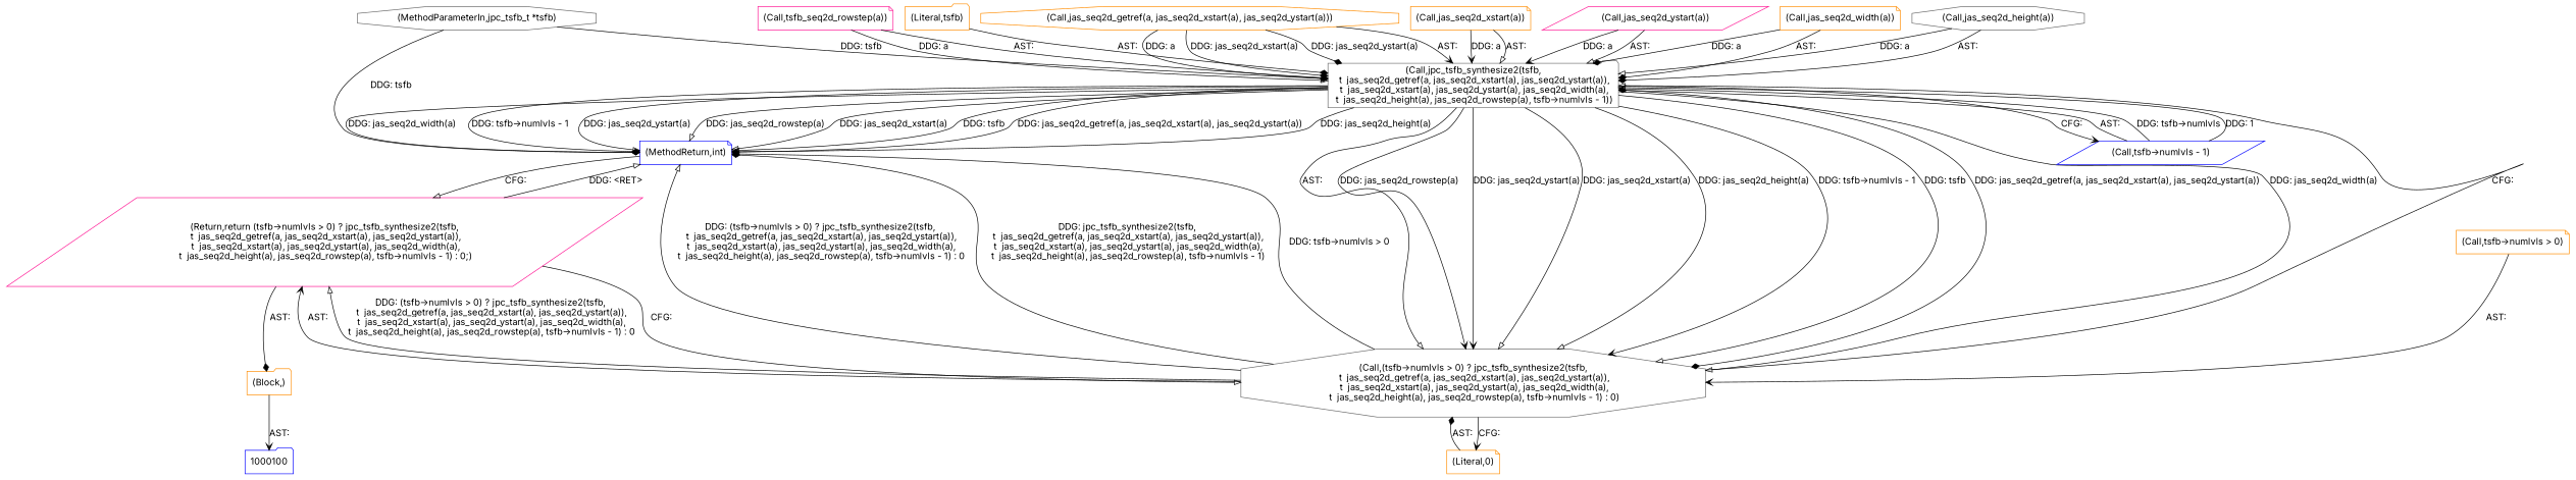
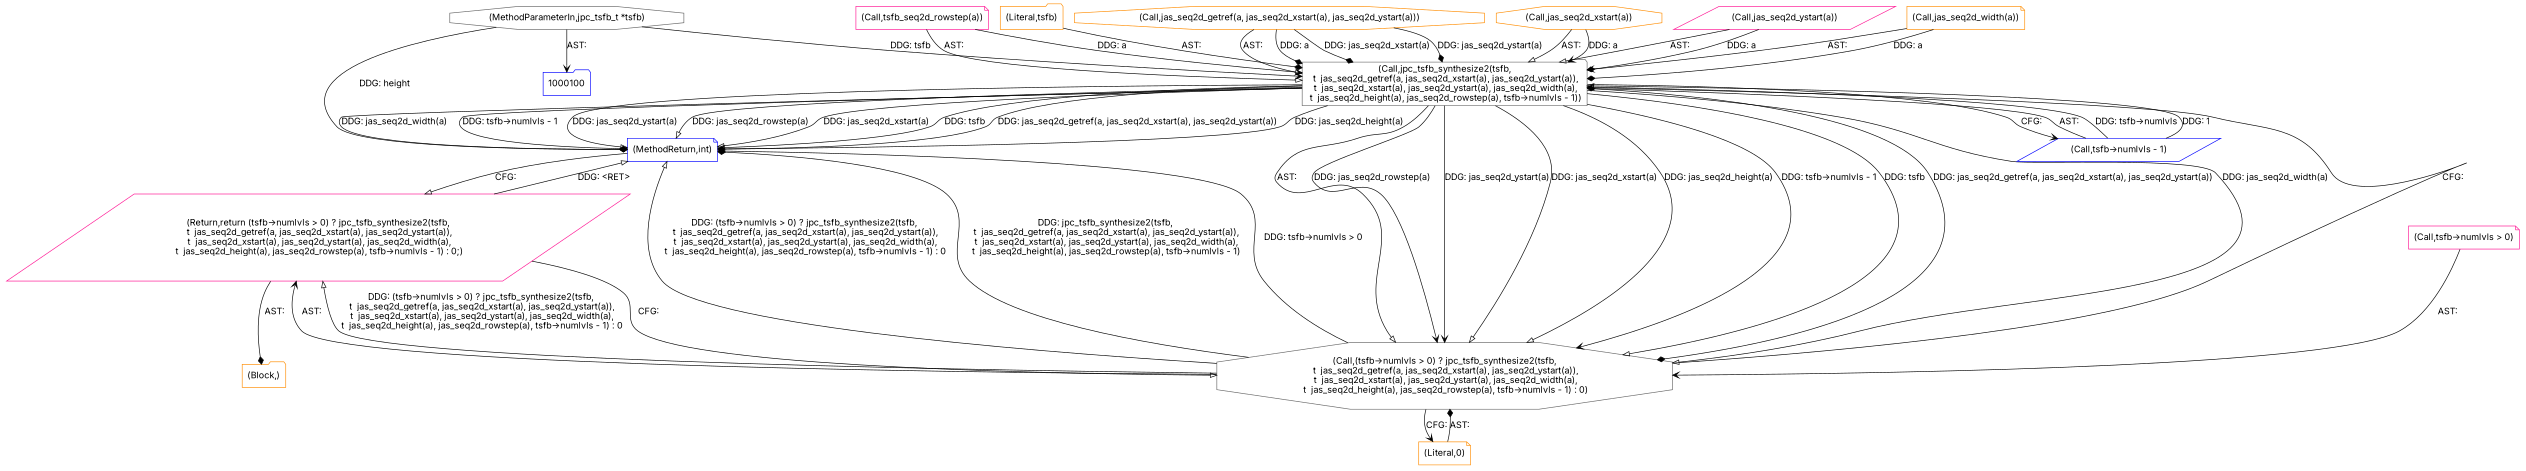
  digraph {
    fontname=Inter
    node [color=darkorange fontname=Inter shape=octagon]
    edge [arrowhead=onormal fontname=Inter]
    n1 [color=gray40 label="(MethodParameterIn,jpc_tsfb_t *tsfb)"]
    n2 [color=gray40 label="(Call,jpc_tsfb_synthesize2(tsfb,\n \t  jas_seq2d_getref(a, jas_seq2d_xstart(a), jas_seq2d_ystart(a)),\n \t  jas_seq2d_xstart(a), jas_seq2d_ystart(a), jas_seq2d_width(a),\n \t  jas_seq2d_height(a), jas_seq2d_rowstep(a), tsfb->numlvls - 1))" shape=folder]
    n3 [color=blue label="(MethodReturn,int)" shape=note]
    1000100 [color=blue shape=folder]
    n5 [color=gray40 label="(Call,(tsfb->numlvls > 0) ? jpc_tsfb_synthesize2(tsfb,\n \t  jas_seq2d_getref(a, jas_seq2d_xstart(a), jas_seq2d_ystart(a)),\n \t  jas_seq2d_xstart(a), jas_seq2d_ystart(a), jas_seq2d_width(a),\n \t  jas_seq2d_height(a), jas_seq2d_rowstep(a), tsfb->numlvls - 1) : 0)"]
    n6 [color=blue label="(Call,tsfb->numlvls - 1)" shape=parallelogram]
    n7 [color=deeppink label="(Return,return (tsfb->numlvls > 0) ? jpc_tsfb_synthesize2(tsfb,\n \t  jas_seq2d_getref(a, jas_seq2d_xstart(a), jas_seq2d_ystart(a)),\n \t  jas_seq2d_xstart(a), jas_seq2d_ystart(a), jas_seq2d_width(a),\n \t  jas_seq2d_height(a), jas_seq2d_rowstep(a), tsfb->numlvls - 1) : 0;)" shape=parallelogram]
    n8 [label="(Literal,0)" shape=note]
    n9 [label="(Block,)" shape=folder]
-   n10 [label="(Call,tsfb->numlvls > 0)" shape=note]
+   n10 [color=deeppink label="(Call,tsfb->numlvls > 0)" shape=note]
    n11 [color=deeppink label="(Call,tsfb_seq2d_rowstep(a))" shape=note]
    n12 [label="(Literal,tsfb)" shape=folder]
    n13 [label="(Call,jas_seq2d_getref(a, jas_seq2d_xstart(a), jas_seq2d_ystart(a)))"]
-   n14 [label="(Call,jas_seq2d_xstart(a))" shape=note]
+   n14 [label="(Call,jas_seq2d_xstart(a))"]
    n15 [color=deeppink label="(Call,jas_seq2d_ystart(a))" shape=parallelogram]
    n16 [label="(Call,jas_seq2d_width(a))" shape=note]
-   n17 [color=gray40 label="(Call,jas_seq2d_height(a))"]
    n1 -> n2 [arrowhead=vee label="DDG: tsfb"]
-   n1 -> n3 [arrowhead=diamond label="DDG: tsfb"]
-   n9 -> 1000100 [arrowhead=vee label="AST: "]
+   n1 -> n3 [arrowhead=diamond label="DDG: height"]
+   n1 -> 1000100 [arrowhead=vee label="AST: "]
    n2 -> n3 [arrowhead=vee label="DDG: jas_seq2d_height(a)"]
    n2 -> n3 [arrowhead=diamond label="DDG: jas_seq2d_width(a)"]
    n2 -> n3 [arrowhead=diamond label="DDG: tsfb->numlvls - 1"]
    n2 -> n3 [label="DDG: jas_seq2d_ystart(a)"]
    n2 -> n3 [label="DDG: jas_seq2d_rowstep(a)"]
    n2 -> n3 [label="DDG: jas_seq2d_xstart(a)"]
    n2 -> n3 [label="DDG: tsfb"]
    n2 -> n3 [arrowhead=diamond label="DDG: jas_seq2d_getref(a, jas_seq2d_xstart(a), jas_seq2d_ystart(a))"]
    n2 -> n5 [label="AST: "]
    n2 -> n5 [arrowhead=vee label="DDG: jas_seq2d_rowstep(a)"]
    n2 -> n5 [arrowhead=vee label="DDG: jas_seq2d_ystart(a)"]
    n2 -> n5 [label="DDG: jas_seq2d_xstart(a)"]
    n2 -> n5 [label="DDG: jas_seq2d_height(a)"]
    n2 -> n5 [arrowhead=vee label="DDG: tsfb->numlvls - 1"]
    n2 -> n5 [label="DDG: tsfb"]
    n2 -> n5 [arrowhead=diamond label="DDG: jas_seq2d_getref(a, jas_seq2d_xstart(a), jas_seq2d_ystart(a))"]
    n2 -> n5 [label="DDG: jas_seq2d_width(a)"]
    n2 -> n6 [arrowhead=vee label="CFG: "]
    n3 -> n7 [label="CFG: "]
    n5 -> n2 [label="CFG: "]
    n5 -> n3 [label="DDG: (tsfb->numlvls > 0) ? jpc_tsfb_synthesize2(tsfb,\n \t  jas_seq2d_getref(a, jas_seq2d_xstart(a), jas_seq2d_ystart(a)),\n \t  jas_seq2d_xstart(a), jas_seq2d_ystart(a), jas_seq2d_width(a),\n \t  jas_seq2d_height(a), jas_seq2d_rowstep(a), tsfb->numlvls - 1) : 0"]
    n5 -> n3 [arrowhead=diamond label="DDG: jpc_tsfb_synthesize2(tsfb,\n \t  jas_seq2d_getref(a, jas_seq2d_xstart(a), jas_seq2d_ystart(a)),\n \t  jas_seq2d_xstart(a), jas_seq2d_ystart(a), jas_seq2d_width(a),\n \t  jas_seq2d_height(a), jas_seq2d_rowstep(a), tsfb->numlvls - 1)"]
    n5 -> n3 [arrowhead=diamond label="DDG: tsfb->numlvls > 0"]
    n5 -> n7 [arrowhead=vee label="AST: "]
    n5 -> n7 [label="DDG: (tsfb->numlvls > 0) ? jpc_tsfb_synthesize2(tsfb,\n \t  jas_seq2d_getref(a, jas_seq2d_xstart(a), jas_seq2d_ystart(a)),\n \t  jas_seq2d_xstart(a), jas_seq2d_ystart(a), jas_seq2d_width(a),\n \t  jas_seq2d_height(a), jas_seq2d_rowstep(a), tsfb->numlvls - 1) : 0"]
    n5 -> n8 [arrowhead=vee label="CFG: "]
    n6 -> n2 [arrowhead=diamond label="AST: "]
    n6 -> n2 [arrowhead=vee label="DDG: tsfb->numlvls"]
    n6 -> n2 [label="DDG: 1"]
    n7 -> n3 [label="DDG: <RET>"]
    n7 -> n5 [label="CFG: "]
    n7 -> n9 [arrowhead=diamond label="AST: "]
    n8 -> n5 [arrowhead=diamond label="AST: "]
    n10 -> n5 [arrowhead=vee label="AST: "]
    n11 -> n2 [label="AST: "]
    n11 -> n2 [label="DDG: a"]
    n12 -> n2 [arrowhead=diamond label="AST: "]
    n13 -> n2 [arrowhead=vee label="AST: "]
    n13 -> n2 [arrowhead=diamond label="DDG: a"]
    n13 -> n2 [arrowhead=diamond label="DDG: jas_seq2d_xstart(a)"]
    n13 -> n2 [arrowhead=diamond label="DDG: jas_seq2d_ystart(a)"]
    n14 -> n2 [label="AST: "]
    n14 -> n2 [arrowhead=vee label="DDG: a"]
    n15 -> n2 [label="AST: "]
    n15 -> n2 [arrowhead=vee label="DDG: a"]
    n16 -> n2 [arrowhead=diamond label="AST: "]
    n16 -> n2 [arrowhead=diamond label="DDG: a"]
-   n17 -> n2 [arrowhead=diamond label="AST: "]
-   n17 -> n2 [label="DDG: a"]
  }
